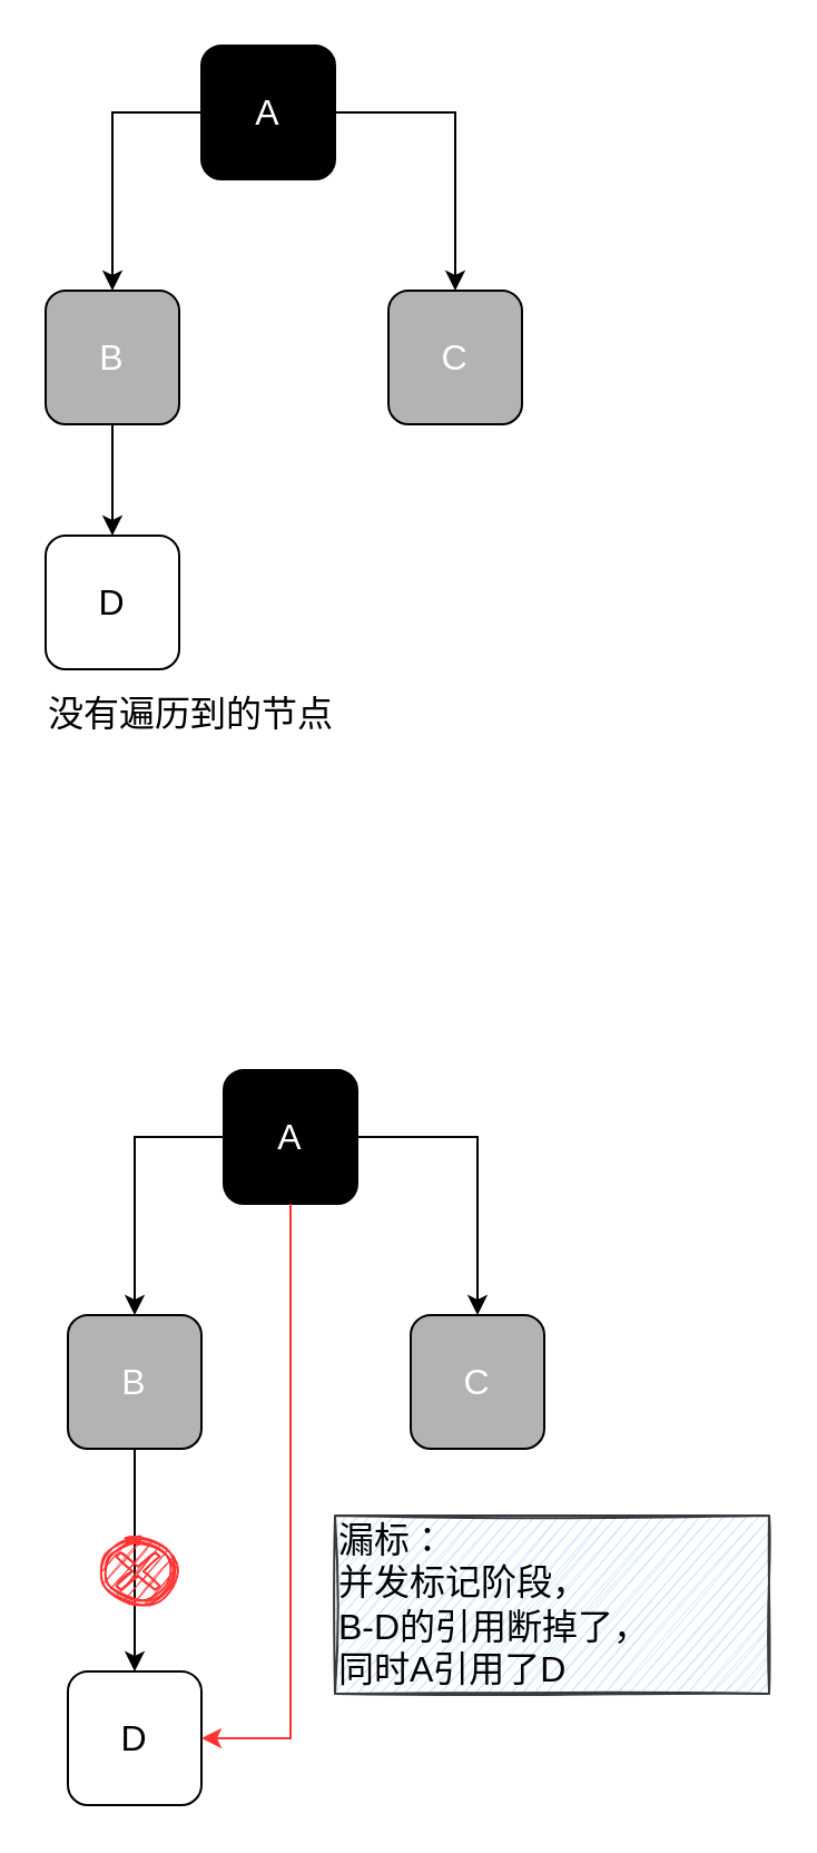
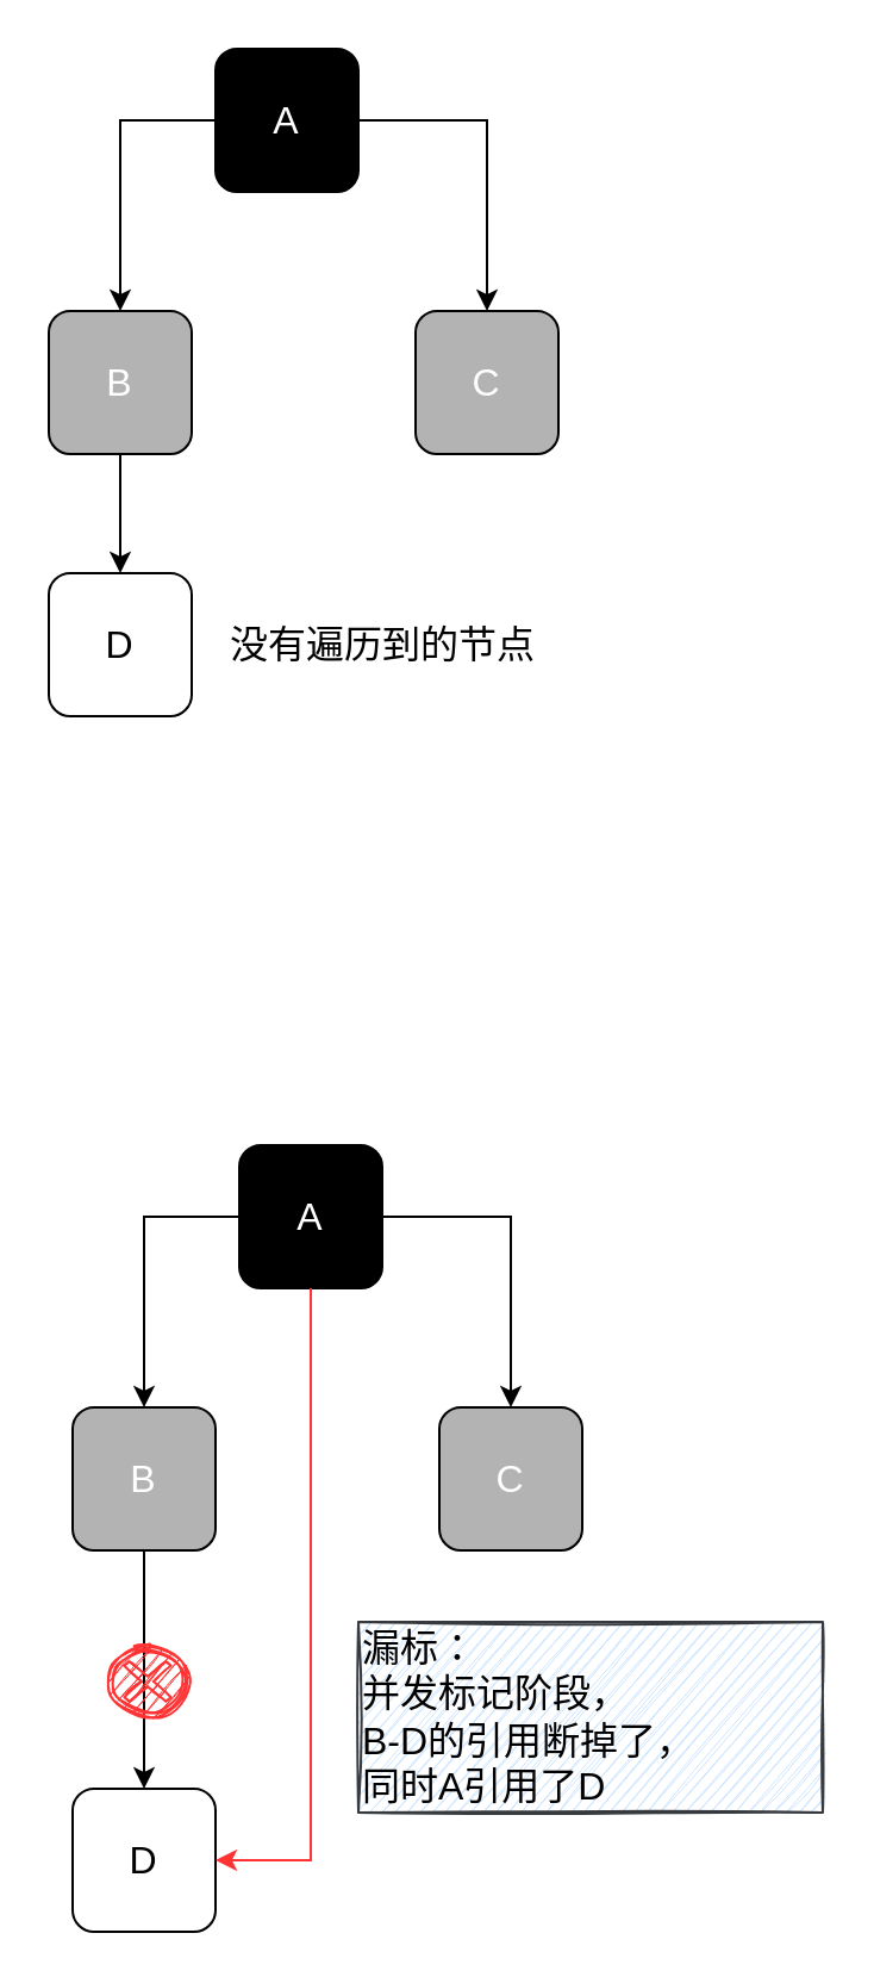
  <mxCell id="0" />
  <mxCell id="1" parent="0" />
  <mxCell id="2" value="" style="rounded=0;orthogonalLoop=1;jettySize=auto;html=1;fontSize=16;fontColor=#FFFFFF;entryX=0.5;entryY=0;entryDx=0;entryDy=0;exitX=0;exitY=0.5;exitDx=0;exitDy=0;edgeStyle=orthogonalEdgeStyle;" parent="1" source="4" target="6" edge="1"><mxGeometry relative="1" as="geometry"><mxPoint x="80" y="30" as="sourcePoint" /></mxGeometry></mxCell>
  <mxCell id="3" value="" style="edgeStyle=orthogonalEdgeStyle;rounded=0;orthogonalLoop=1;jettySize=auto;html=1;fontSize=16;fontColor=#FFFFFF;exitX=1;exitY=0.5;exitDx=0;exitDy=0;entryX=0.5;entryY=0;entryDx=0;entryDy=0;" parent="1" source="4" target="7" edge="1"><mxGeometry relative="1" as="geometry" /></mxCell>
  <mxCell id="4" value="A" style="whiteSpace=wrap;html=1;aspect=fixed;fillColor=#000000;fontColor=#FFFFFF;fontSize=16;rounded=1;" parent="1" vertex="1"><mxGeometry x="90" y="20" width="60" height="60" as="geometry" /></mxCell>
  <mxCell id="5" value="" style="edgeStyle=orthogonalEdgeStyle;rounded=0;orthogonalLoop=1;jettySize=auto;html=1;fontSize=16;fontColor=#FFFFFF;" parent="1" source="6" target="8" edge="1"><mxGeometry relative="1" as="geometry" /></mxCell>
  <mxCell id="6" value="B" style="whiteSpace=wrap;html=1;aspect=fixed;fontColor=#FFFFFF;fontSize=16;rounded=1;fillColor=#B3B3B3;" parent="1" vertex="1"><mxGeometry x="20" y="130" width="60" height="60" as="geometry" /></mxCell>
  <mxCell id="7" value="C" style="whiteSpace=wrap;html=1;aspect=fixed;fontColor=#FFFFFF;fontSize=16;rounded=1;fillColor=#B3B3B3;" parent="1" vertex="1"><mxGeometry x="174" y="130" width="60" height="60" as="geometry" /></mxCell>
  <mxCell id="8" value="D" style="whiteSpace=wrap;html=1;aspect=fixed;fontSize=16;rounded=1;fillColor=#FFFFFF;" parent="1" vertex="1"><mxGeometry x="20" y="240" width="60" height="60" as="geometry" /></mxCell>
- <mxCell id="9" value="没有遍历到的节点" style="text;html=1;align=center;verticalAlign=middle;resizable=0;points=[];autosize=1;fontSize=16;fontColor=#000000;" parent="1" vertex="1"><mxGeometry x="15" y="310" width="140" height="20" as="geometry" /></mxCell>
+ <mxCell id="9" value="没有遍历到的节点" style="text;html=1;align=center;verticalAlign=middle;resizable=0;points=[];autosize=1;fontSize=16;fontColor=#000000;" parent="1" vertex="1"><mxGeometry x="90" y="260" width="140" height="20" as="geometry" /></mxCell>
  <mxCell id="10" value="" style="rounded=0;orthogonalLoop=1;jettySize=auto;html=1;fontSize=16;fontColor=#FFFFFF;entryX=0.5;entryY=0;entryDx=0;entryDy=0;exitX=0;exitY=0.5;exitDx=0;exitDy=0;edgeStyle=orthogonalEdgeStyle;" parent="1" source="12" target="13" edge="1"><mxGeometry relative="1" as="geometry"><mxPoint x="90" y="490" as="sourcePoint" /></mxGeometry></mxCell>
  <mxCell id="11" value="" style="edgeStyle=orthogonalEdgeStyle;rounded=0;orthogonalLoop=1;jettySize=auto;html=1;fontSize=16;fontColor=#FFFFFF;exitX=1;exitY=0.5;exitDx=0;exitDy=0;entryX=0.5;entryY=0;entryDx=0;entryDy=0;" parent="1" source="12" target="14" edge="1"><mxGeometry relative="1" as="geometry" /></mxCell>
  <mxCell id="12" value="A" style="whiteSpace=wrap;html=1;aspect=fixed;fillColor=#000000;fontColor=#FFFFFF;fontSize=16;rounded=1;" parent="1" vertex="1"><mxGeometry x="100" y="480" width="60" height="60" as="geometry" /></mxCell>
  <mxCell id="13" value="B" style="whiteSpace=wrap;html=1;aspect=fixed;fontColor=#FFFFFF;fontSize=16;rounded=1;fillColor=#B3B3B3;" parent="1" vertex="1"><mxGeometry x="30" y="590" width="60" height="60" as="geometry" /></mxCell>
  <mxCell id="14" value="C" style="whiteSpace=wrap;html=1;aspect=fixed;fontColor=#FFFFFF;fontSize=16;rounded=1;fillColor=#B3B3B3;" parent="1" vertex="1"><mxGeometry x="184" y="590" width="60" height="60" as="geometry" /></mxCell>
  <mxCell id="15" value="D" style="whiteSpace=wrap;html=1;aspect=fixed;fontSize=16;rounded=1;fillColor=#FFFFFF;" parent="1" vertex="1"><mxGeometry x="30" y="750" width="60" height="60" as="geometry" /></mxCell>
  <mxCell id="16" value="漏标：&lt;br&gt;并发标记阶段，&lt;br&gt;B-D的引用断掉了，&lt;br&gt;同时A引用了D" style="text;html=1;align=left;verticalAlign=middle;resizable=0;points=[];autosize=1;fontSize=16;fillColor=#cce5ff;strokeColor=#36393d;sketch=1;" parent="1" vertex="1"><mxGeometry x="150" y="680" width="195" height="80" as="geometry" /></mxCell>
  <mxCell id="17" value="" style="edgeStyle=orthogonalEdgeStyle;rounded=0;orthogonalLoop=1;jettySize=auto;html=1;fontSize=16;fontColor=#FFFFFF;entryX=0.5;entryY=0;entryDx=0;entryDy=0;" parent="1" source="13" target="15" edge="1"><mxGeometry relative="1" as="geometry"><mxPoint x="60" y="650" as="sourcePoint" /><mxPoint x="60" y="780" as="targetPoint" /></mxGeometry></mxCell>
  <mxCell id="18" value="" style="shape=mxgraph.bpmn.shape;html=1;verticalLabelPosition=bottom;labelBackgroundColor=#ffffff;verticalAlign=top;align=center;perimeter=ellipsePerimeter;outlineConnect=0;outline=boundInt;symbol=cancel;rounded=1;fontSize=16;sketch=1;fillColor=#FF3333;strokeColor=#FF3333;" parent="1" vertex="1"><mxGeometry x="44" y="690" width="35" height="30" as="geometry" /></mxCell>
  <mxCell id="19" value="" style="rounded=0;orthogonalLoop=1;jettySize=auto;html=1;fontSize=16;fontColor=#FFFFFF;entryX=1;entryY=0.5;entryDx=0;entryDy=0;exitX=0.5;exitY=1;exitDx=0;exitDy=0;edgeStyle=orthogonalEdgeStyle;strokeColor=#FF3333;" parent="1" source="12" target="15" edge="1"><mxGeometry relative="1" as="geometry"><mxPoint x="110" y="500" as="sourcePoint" /><mxPoint x="70" y="600" as="targetPoint" /></mxGeometry></mxCell>
